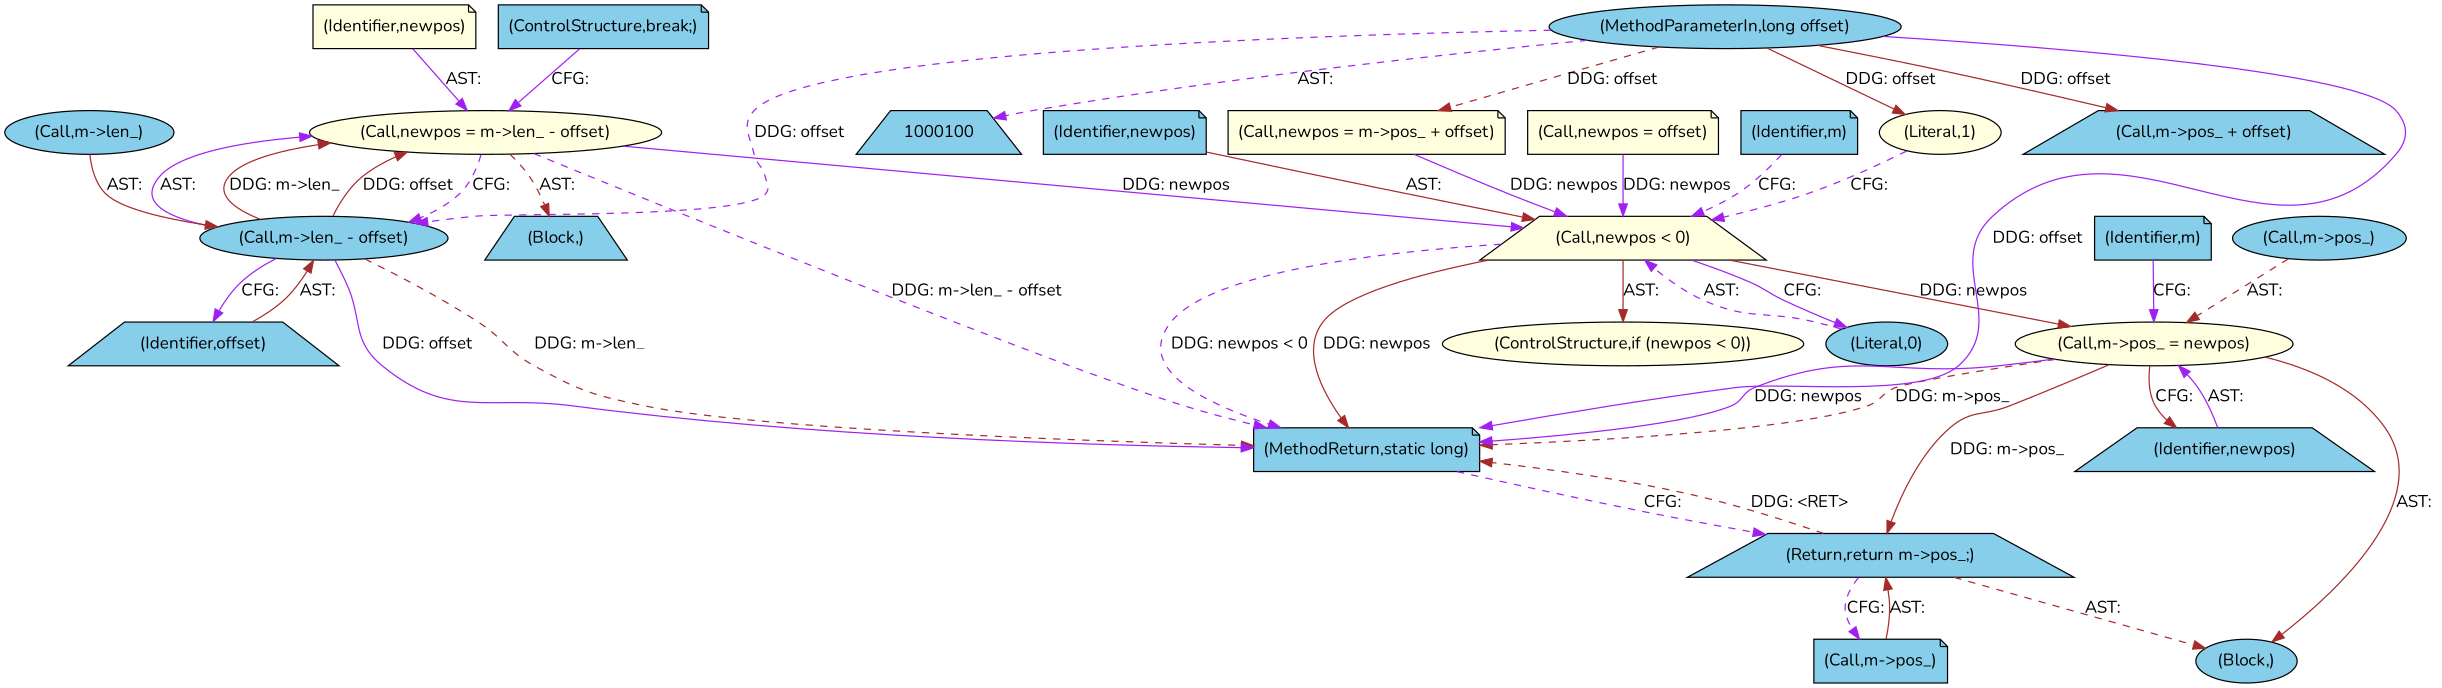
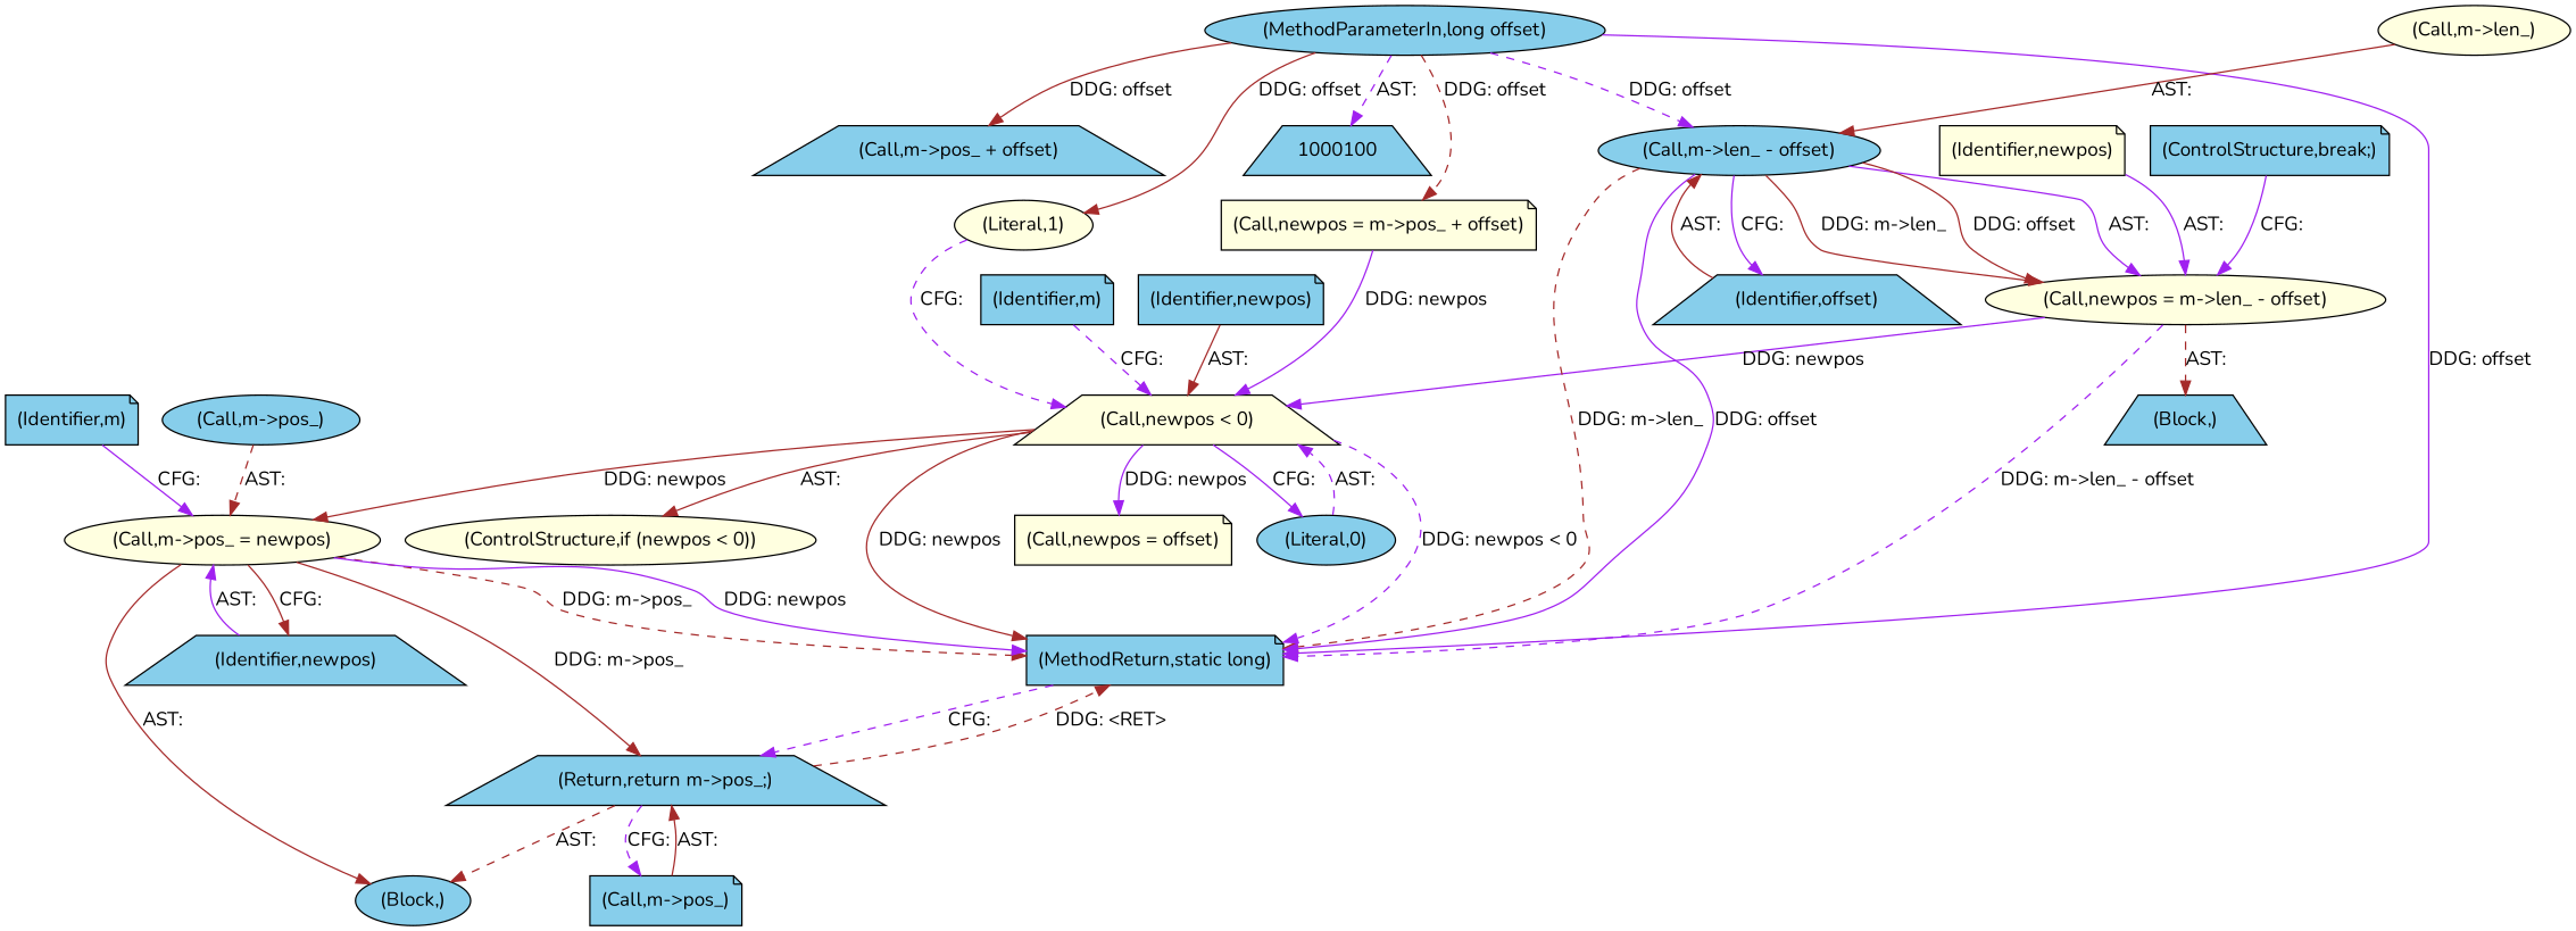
  digraph {
    fontname=Nunito
    node [fillcolor=skyblue fontname=Nunito shape=ellipse style=filled]
    edge [color=purple fontname=Nunito style=solid]
    n1 [fillcolor=lightyellow label="(Call,newpos = m->len_ - offset)"]
    n2 [label="(Call,m->len_ - offset)"]
    n3 [fillcolor=lightyellow label="(Call,newpos < 0)" shape=trapezium]
    n4 [label="(Block,)" shape=trapezium]
    n5 [label="(MethodReturn,static long)" shape=note]
    n6 [label="(Identifier,offset)" shape=trapezium]
    n7 [fillcolor=lightyellow label="(Call,m->pos_ = newpos)"]
    n8 [label="(Literal,0)"]
    n9 [fillcolor=lightyellow label="(ControlStructure,if (newpos < 0))"]
    n10 [label="(Return,return m->pos_;)" shape=trapezium]
    n11 [label="(MethodParameterIn,long offset)"]
    n12 [label="(Call,m->pos_ + offset)" shape=trapezium]
    n13 [fillcolor=lightyellow label="(Call,newpos = m->pos_ + offset)" shape=note]
    1000100 [shape=trapezium]
    n15 [fillcolor=lightyellow label="(Literal,1)"]
    n16 [fillcolor=lightyellow label="(Call,newpos = offset)" shape=note]
    n17 [label="(Identifier,newpos)" shape=trapezium]
    n18 [label="(Block,)"]
    n19 [label="(Call,m->pos_)" shape=note]
    n20 [label="(Identifier,m)" shape=note]
    n21 [label="(Identifier,m)" shape=note]
    n22 [fillcolor=lightyellow label="(Identifier,newpos)" shape=note]
-   n23 [label="(Call,m->len_)"]
+   n23 [fillcolor=lightyellow label="(Call,m->len_)"]
    n24 [label="(Identifier,newpos)" shape=note]
    n25 [label="(ControlStructure,break;)" shape=note]
    n26 [label="(Call,m->pos_)"]
-   n1 -> n2 [label="CFG: " style=dashed]
    n1 -> n3 [label="DDG: newpos"]
    n1 -> n4 [color=brown label="AST: " style=dashed]
    n1 -> n5 [label="DDG: m->len_ - offset" style=dashed]
    n2 -> n1 [label="AST: "]
    n2 -> n1 [color=brown label="DDG: m->len_"]
    n2 -> n1 [color=brown label="DDG: offset"]
    n2 -> n5 [color=brown label="DDG: m->len_" style=dashed]
    n2 -> n5 [label="DDG: offset"]
    n2 -> n6 [label="CFG: "]
    n3 -> n5 [color=brown label="DDG: newpos"]
    n3 -> n5 [label="DDG: newpos < 0" style=dashed]
    n3 -> n7 [color=brown label="DDG: newpos"]
    n3 -> n8 [label="CFG: "]
    n3 -> n9 [color=brown label="AST: "]
    n5 -> n10 [label="CFG: " style=dashed]
    n6 -> n2 [color=brown label="AST: "]
    n7 -> n5 [color=brown label="DDG: m->pos_" style=dashed]
    n7 -> n5 [label="DDG: newpos"]
    n7 -> n10 [color=brown label="DDG: m->pos_"]
    n7 -> n17 [color=brown label="CFG: "]
    n7 -> n18 [color=brown label="AST: "]
    n8 -> n3 [label="AST: " style=dashed]
    n10 -> n5 [color=brown label="DDG: <RET>" style=dashed]
    n10 -> n18 [color=brown label="AST: " style=dashed]
    n10 -> n19 [label="CFG: " style=dashed]
    n11 -> n2 [label="DDG: offset" style=dashed]
    n11 -> n5 [label="DDG: offset"]
    n11 -> n12 [color=brown label="DDG: offset"]
    n11 -> n13 [color=brown label="DDG: offset" style=dashed]
    n11 -> 1000100 [label="AST: " style=dashed]
    n11 -> n15 [color=brown label="DDG: offset"]
    n13 -> n3 [label="DDG: newpos"]
    n15 -> n3 [label="CFG: " style=dashed]
-   n16 -> n3 [label="DDG: newpos"]
+   n3 -> n16 [label="DDG: newpos"]
    n17 -> n7 [label="AST: "]
    n19 -> n10 [color=brown label="AST: "]
    n20 -> n3 [label="CFG: " style=dashed]
    n21 -> n7 [label="CFG: "]
    n22 -> n1 [label="AST: "]
    n23 -> n2 [color=brown label="AST: "]
    n24 -> n3 [color=brown label="AST: "]
    n25 -> n1 [label="CFG: "]
    n26 -> n7 [color=brown label="AST: " style=dashed]
  }
